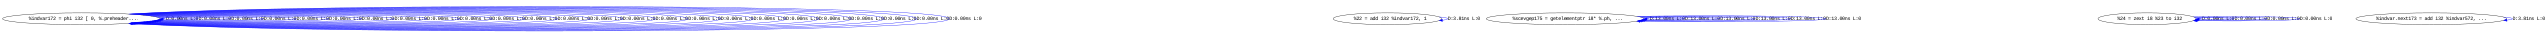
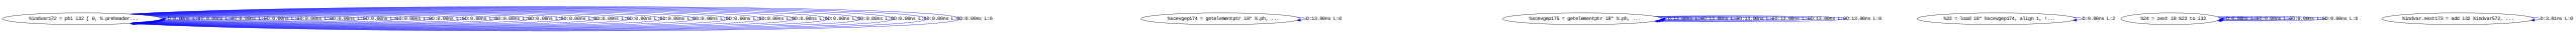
  digraph {
    fontname="Liberation Mono"
    node [fontname="Liberation Mono"]
    edge [color=blue fontname="Liberation Mono"]
    n1 [label="  %indvar172 = phi i32 [ 0, %.preheader...."]
-   n3 [label="  %22 = add i32 %indvar172, 1"]
+   n2 [label="  %scevgep174 = getelementptr i8* %.ph, ..."]
    n4 [label="  %scevgep175 = getelementptr i8* %.ph, ..."]
+   n5 [label="  %23 = load i8* %scevgep174, align 1, !..."]
    n6 [label="  %24 = zext i8 %23 to i32"]
    n7 [label="%indvar.next173 = add i32 %indvar572, ..."]
    n1 -> n1 [label="D:0.00ns L:0"]
    n1 -> n1 [label="D:0.00ns L:0"]
    n1 -> n1 [label="D:0.00ns L:0"]
    n1 -> n1 [label="D:0.00ns L:0"]
    n1 -> n1 [label="D:0.00ns L:0"]
    n1 -> n1 [label="D:0.00ns L:0"]
    n1 -> n1 [label="D:0.00ns L:0"]
    n1 -> n1 [label="D:0.00ns L:0"]
    n1 -> n1 [label="D:0.00ns L:0"]
    n1 -> n1 [label="D:0.00ns L:0"]
    n1 -> n1 [label="D:0.00ns L:0"]
    n1 -> n1 [label="D:0.00ns L:0"]
    n1 -> n1 [label="D:0.00ns L:0"]
    n1 -> n1 [label="D:0.00ns L:0"]
    n1 -> n1 [label="D:0.00ns L:0"]
    n1 -> n1 [label="D:0.00ns L:0"]
    n1 -> n1 [label="D:0.00ns L:0"]
    n1 -> n1 [label="D:0.00ns L:0"]
    n1 -> n1 [label="D:0.00ns L:0"]
    n1 -> n1 [label="D:0.00ns L:0"]
    n1 -> n1 [label="D:0.00ns L:0"]
    n1 -> n1 [label="D:0.00ns L:0"]
    n1 -> n1 [label="D:0.00ns L:0"]
    n1 -> n1 [label="D:0.00ns L:0"]
    n1 -> n1 [label="D:0.00ns L:0"]
-   n3 -> n3 [label="D:3.81ns L:0"]
+   n2 -> n2 [label="D:13.00ns L:0"]
    n4 -> n4 [label="D:13.00ns L:0"]
    n4 -> n4 [label="D:13.00ns L:0"]
    n4 -> n4 [label="D:13.00ns L:0"]
    n4 -> n4 [label="D:13.00ns L:0"]
    n4 -> n4 [label="D:13.00ns L:0"]
    n4 -> n4 [label="D:13.00ns L:0"]
+   n5 -> n5 [label="D:0.00ns L:2"]
    n6 -> n6 [label="D:0.00ns L:0"]
    n6 -> n6 [label="D:0.00ns L:0"]
    n6 -> n6 [label="D:0.00ns L:0"]
    n6 -> n6 [label="D:0.00ns L:0"]
    n7 -> n7 [label="D:3.81ns L:0"]
  }
